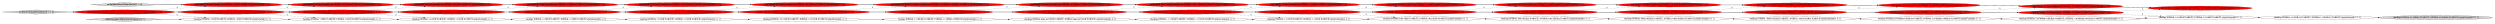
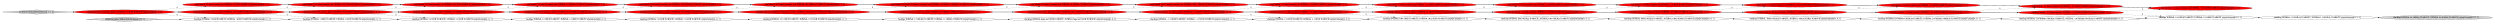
  digraph {
    rankdir=LR
    fontname="PT Serif"
    node [fillcolor=red shape=ellipse style=filled fontname="PT Serif"]
    edge [style=bold fontname="PT Serif"]
    n1 [fillcolor=white label="checkExp(\"INTERVAL '1000:0' HOUR(3) TO MINUTE\",\"INTERVAL '1000:0' HOUR(3) TO MINUTE\")@@@15@@@['0', '0', '1']"]
    n2 [fillcolor=white label="checkExp(\"INTERVAL '-1000:0' HOUR(3) TO MINUTE\",\"INTERVAL '-1000:0' HOUR(3) TO MINUTE\")@@@16@@@['0', '0', '1']"]
    n3 [fillcolor=white label="checkExp(\"INTERVAL '1:1' HOUR(11) TO MINUTE\",\"INTERVAL '1:1' HOUR(11) TO MINUTE\")@@@20@@@['0', '0', '1']"]
    n4 [fillcolor=lightgray label="checkExp(\"INTERVAL '0:0' HOUR(0) TO MINUTE\",\"INTERVAL '0:0' HOUR(0) TO MINUTE\")@@@21@@@['0', '0', '1']"]
    n5 [label="checkExp(\"interval '99:0' hour(2) to minute\",\"INTERVAL '99:0' HOUR(2) TO MINUTE\")@@@8@@@['1', '0', '0']"]
    n6 [label="checkExp(\"interval '2147483647:59' hour(10) to minute\",\"INTERVAL '2147483647:59' HOUR(10) TO MINUTE\")@@@9@@@['1', '0', '0']"]
    n7 [label="expr(\"interval '99:0' hour(2) to minute\").ok(\"INTERVAL '99:0' HOUR(2) TO MINUTE\")@@@8@@@['0', '1', '0']"]
    n8 [label="checkExp(\"interval +'-2:3' hour to minute\",\"INTERVAL '-2:3' HOUR TO MINUTE\")@@@15@@@['1', '0', '0']"]
    n9 [label="checkExp(\"interval +'+2:3' hour to minute\",\"INTERVAL '+2:3' HOUR TO MINUTE\")@@@16@@@['1', '0', '0']"]
    n10 [label="expr(\"interval +'-2:3' hour to minute\").ok(\"INTERVAL '-2:3' HOUR TO MINUTE\")@@@15@@@['0', '1', '0']"]
    n11 [fillcolor=white label="checkExp(\"INTERVAL '1 2' HOUR(2) TO MINUTE\",\"INTERVAL '1 2' HOUR(2) TO MINUTE\")@@@9@@@['0', '0', '1']"]
    n12 [fillcolor=white label="checkExp(\"INTERVAL 'bogus text' HOUR TO MINUTE\",\"INTERVAL 'bogus text' HOUR TO MINUTE\")@@@10@@@['0', '0', '1']"]
    n13 [fillcolor=white label="checkExp(\"INTERVAL ':' HOUR TO MINUTE\",\"INTERVAL ':' HOUR TO MINUTE\")@@@3@@@['0', '0', '1']"]
    n14 [fillcolor=white label="checkExp(\"INTERVAL '1' HOUR TO MINUTE\",\"INTERVAL '1' HOUR TO MINUTE\")@@@4@@@['0', '0', '1']"]
    n15 [fillcolor=white label="checkExp(\"INTERVAL '2147483648:0' HOUR(10) TO MINUTE\",\"INTERVAL '2147483648:0' HOUR(10) TO MINUTE\")@@@17@@@['0', '0', '1']"]
    n16 [fillcolor=white label="checkExp(\"INTERVAL '--1:1' HOUR TO MINUTE\",\"INTERVAL '--1:1' HOUR TO MINUTE\")@@@11@@@['0', '0', '1']"]
    n17 [fillcolor=white label="checkExp(\"INTERVAL '1:-1' HOUR TO MINUTE\",\"INTERVAL '1:-1' HOUR TO MINUTE\")@@@12@@@['0', '0', '1']"]
    n18 [label="checkExp(\"interval '0:0' hour(1) to minute\",\"INTERVAL '0:0' HOUR(1) TO MINUTE\")@@@10@@@['1', '0', '0']"]
    n19 [label="expr(\"interval '2147483647:59' hour(10) to minute\").ok(\"INTERVAL '2147483647:59' HOUR(10) TO MINUTE\")@@@9@@@['0', '1', '0']"]
    n20 [fillcolor=white label="checkExp(\"INTERVAL '1:24' HOUR TO MINUTE\",\"INTERVAL '1:24' HOUR TO MINUTE\")@@@19@@@['0', '0', '1']"]
    n21 [label="checkExp(\"interval '2:3' hour to minute\",\"INTERVAL '2:3' HOUR TO MINUTE\")@@@3@@@['1', '0', '0']"]
    n22 [label="checkExp(\"interval '23:59' hour to minute\",\"INTERVAL '23:59' HOUR TO MINUTE\")@@@4@@@['1', '0', '0']"]
    n23 [label="expr(\"interval '2:3' hour to minute\").ok(\"INTERVAL '2:3' HOUR TO MINUTE\")@@@3@@@['0', '1', '0']"]
    n24 [label="expr(\"interval '+1:3' hour to minute\").ok(\"INTERVAL '+1:3' HOUR TO MINUTE\")@@@13@@@['0', '1', '0']"]
    n25 [label="expr(\"interval +'2:3' hour to minute\").ok(\"INTERVAL '2:3' HOUR TO MINUTE\")@@@14@@@['0', '1', '0']"]
    n26 [label="checkExp(\"interval '2:3' hour(2) to minute\",\"INTERVAL '2:3' HOUR(2) TO MINUTE\")@@@6@@@['1', '0', '0']"]
    n27 [label="expr(\"interval '2:3' hour(2) to minute\").ok(\"INTERVAL '2:3' HOUR(2) TO MINUTE\")@@@6@@@['0', '1', '0']"]
    n28 [label="checkExp(\"interval '23:59' hour(2) to minute\",\"INTERVAL '23:59' HOUR(2) TO MINUTE\")@@@7@@@['1', '0', '0']"]
    n29 [label="expr(\"interval '23:59' hour(2) to minute\").ok(\"INTERVAL '23:59' HOUR(2) TO MINUTE\")@@@7@@@['0', '1', '0']"]
    n30 [label="checkExp(\"interval '99:0' hour to minute\",\"INTERVAL '99:0' HOUR TO MINUTE\")@@@5@@@['1', '0', '0']"]
    n31 [fillcolor=white label="checkExp(\"INTERVAL '1:x' HOUR TO MINUTE\",\"INTERVAL '1:x' HOUR TO MINUTE\")@@@5@@@['0', '0', '1']"]
    n32 [label="expr(\"interval '99:0' hour to minute\").ok(\"INTERVAL '99:0' HOUR TO MINUTE\")@@@5@@@['0', '1', '0']"]
    n33 [label="checkExp(\"interval -'2:3' hour to minute\",\"INTERVAL -'2:3' HOUR TO MINUTE\")@@@17@@@['1', '0', '0']"]
    n34 [label="checkExp(\"interval -'-2:3' hour to minute\",\"INTERVAL -'-2:3' HOUR TO MINUTE\")@@@18@@@['1', '0', '0']"]
    n35 [label="expr(\"interval -'2:3' hour to minute\").ok(\"INTERVAL -'2:3' HOUR TO MINUTE\")@@@17@@@['0', '1', '0']"]
    n36 [label="expr(\"interval '2345:7' hour(4) to minute\").ok(\"INTERVAL '2345:7' HOUR(4) TO MINUTE\")@@@11@@@['0', '1', '0']"]
    n37 [label="expr(\"interval '-1:3' hour to minute\").ok(\"INTERVAL '-1:3' HOUR TO MINUTE\")@@@12@@@['0', '1', '0']"]
    n38 [label="expr(\"interval +'+2:3' hour to minute\").ok(\"INTERVAL '+2:3' HOUR TO MINUTE\")@@@16@@@['0', '1', '0']"]
    n39 [fillcolor=white label="checkExp(\"INTERVAL '100:0' HOUR(2) TO MINUTE\",\"INTERVAL '100:0' HOUR(2) TO MINUTE\")@@@14@@@['0', '0', '1']"]
    n40 [label="expr(\"interval -'+2:3' hour to minute\").ok(\"INTERVAL -'+2:3' HOUR TO MINUTE\")@@@19@@@['0', '1', '0']"]
    n41 [fillcolor=white label="checkExp(\"INTERVAL '1:2:3' HOUR TO MINUTE\",\"INTERVAL '1:2:3' HOUR TO MINUTE\")@@@8@@@['0', '0', '1']"]
    n42 [label="checkExp(\"interval '+1:3' hour to minute\",\"INTERVAL '+1:3' HOUR TO MINUTE\")@@@13@@@['1', '0', '0']"]
    n43 [label="checkExp(\"interval +'2:3' hour to minute\",\"INTERVAL '2:3' HOUR TO MINUTE\")@@@14@@@['1', '0', '0']"]
    n44 [fillcolor=white label="checkExp(\"INTERVAL '100:0' HOUR TO MINUTE\",\"INTERVAL '100:0' HOUR TO MINUTE\")@@@13@@@['0', '0', '1']"]
    n45 [label="expr(\"interval '0:0' hour(1) to minute\").ok(\"INTERVAL '0:0' HOUR(1) TO MINUTE\")@@@10@@@['0', '1', '0']"]
    n46 [label="expr(\"interval '23:59' hour to minute\").ok(\"INTERVAL '23:59' HOUR TO MINUTE\")@@@4@@@['0', '1', '0']"]
    n47 [fillcolor=white label="checkExp(\"INTERVAL '-2147483648:0' HOUR(10) TO MINUTE\",\"INTERVAL '-2147483648:0' HOUR(10) TO MINUTE\")@@@18@@@['0', '0', '1']"]
    n48 [fillcolor=white label="checkExp(\"INTERVAL '1.2' HOUR TO MINUTE\",\"INTERVAL '1.2' HOUR TO MINUTE\")@@@6@@@['0', '0', '1']"]
    n49 [fillcolor=white label="checkExp(\"INTERVAL '1 2' HOUR TO MINUTE\",\"INTERVAL '1 2' HOUR TO MINUTE\")@@@7@@@['0', '0', '1']"]
    n50 [label="checkExp(\"interval '2345:7' hour(4) to minute\",\"INTERVAL '2345:7' HOUR(4) TO MINUTE\")@@@11@@@['1', '0', '0']"]
    n51 [label="checkExp(\"interval '-1:3' hour to minute\",\"INTERVAL '-1:3' HOUR TO MINUTE\")@@@12@@@['1', '0', '0']"]
    n52 [fillcolor=lightgray label="subTestIntervalHourToMinutePositive['1', '0', '0']" shape=diamond]
    n53 [label="checkExp(\"interval -'+2:3' hour to minute\",\"INTERVAL -'+2:3' HOUR TO MINUTE\")@@@19@@@['1', '0', '0']"]
-   n54 [fillcolor=lightgray label="subTestIntervalHourToMinutePositive['0', '1', '0']" shape=diamond]
    n55 [label="expr(\"interval -'-2:3' hour to minute\").ok(\"INTERVAL -'-2:3' HOUR TO MINUTE\")@@@18@@@['0', '1', '0']"]
    n56 [fillcolor=lightgray label="subTestIntervalHourToMinuteFailsValidation['0', '0', '1']" shape=diamond]
    n1 -> n2
    n2 -> n15
    n3 -> n4
    n5 -> n6
    n5 -> n7 [label=0 style=dashed]
    n6 -> n18
    n6 -> n19 [label=0 style=dashed]
    n7 -> n19
    n8 -> n9
    n8 -> n10 [label=0 style=dashed]
    n9 -> n33
    n9 -> n38 [label=0 style=dashed]
    n10 -> n38
    n11 -> n12
    n12 -> n16
    n13 -> n14
    n14 -> n31
    n15 -> n47
    n16 -> n17
    n17 -> n44
    n18 -> n45 [label=0 style=dashed]
    n18 -> n50
    n19 -> n45
    n20 -> n3
    n21 -> n13 [label=0 style=dashed]
    n21 -> n22
    n21 -> n23 [label=0 style=dashed]
    n22 -> n14 [label=0 style=dashed]
    n22 -> n30
    n22 -> n46 [label=0 style=dashed]
    n23 -> n46
    n24 -> n25
    n25 -> n10
    n26 -> n27 [label=0 style=dashed]
    n26 -> n28
    n27 -> n29
    n28 -> n5
    n28 -> n29 [label=0 style=dashed]
    n29 -> n7
    n30 -> n26
    n30 -> n31 [label=0 style=dashed]
    n30 -> n32 [label=0 style=dashed]
    n31 -> n48
    n32 -> n27
    n33 -> n34
    n33 -> n35 [label=0 style=dashed]
    n34 -> n53
    n34 -> n55 [label=0 style=dashed]
    n35 -> n55
    n36 -> n37
    n37 -> n24
    n38 -> n35
    n39 -> n1
    n41 -> n11
    n42 -> n24 [label=0 style=dashed]
    n42 -> n43
    n42 -> n44 [label=0 style=dashed]
    n43 -> n8
    n43 -> n25 [label=0 style=dashed]
    n44 -> n39
    n45 -> n36
    n46 -> n32
    n47 -> n20
    n48 -> n49
    n49 -> n41
    n50 -> n36 [label=0 style=dashed]
    n50 -> n51
    n51 -> n17 [label=0 style=dashed]
    n51 -> n37 [label=0 style=dashed]
    n51 -> n42
    n52 -> n21
    n53 -> n20 [label=0 style=dashed]
    n53 -> n40 [label=0 style=dashed]
-   n54 -> n23
    n55 -> n40
    n56 -> n13
  }
